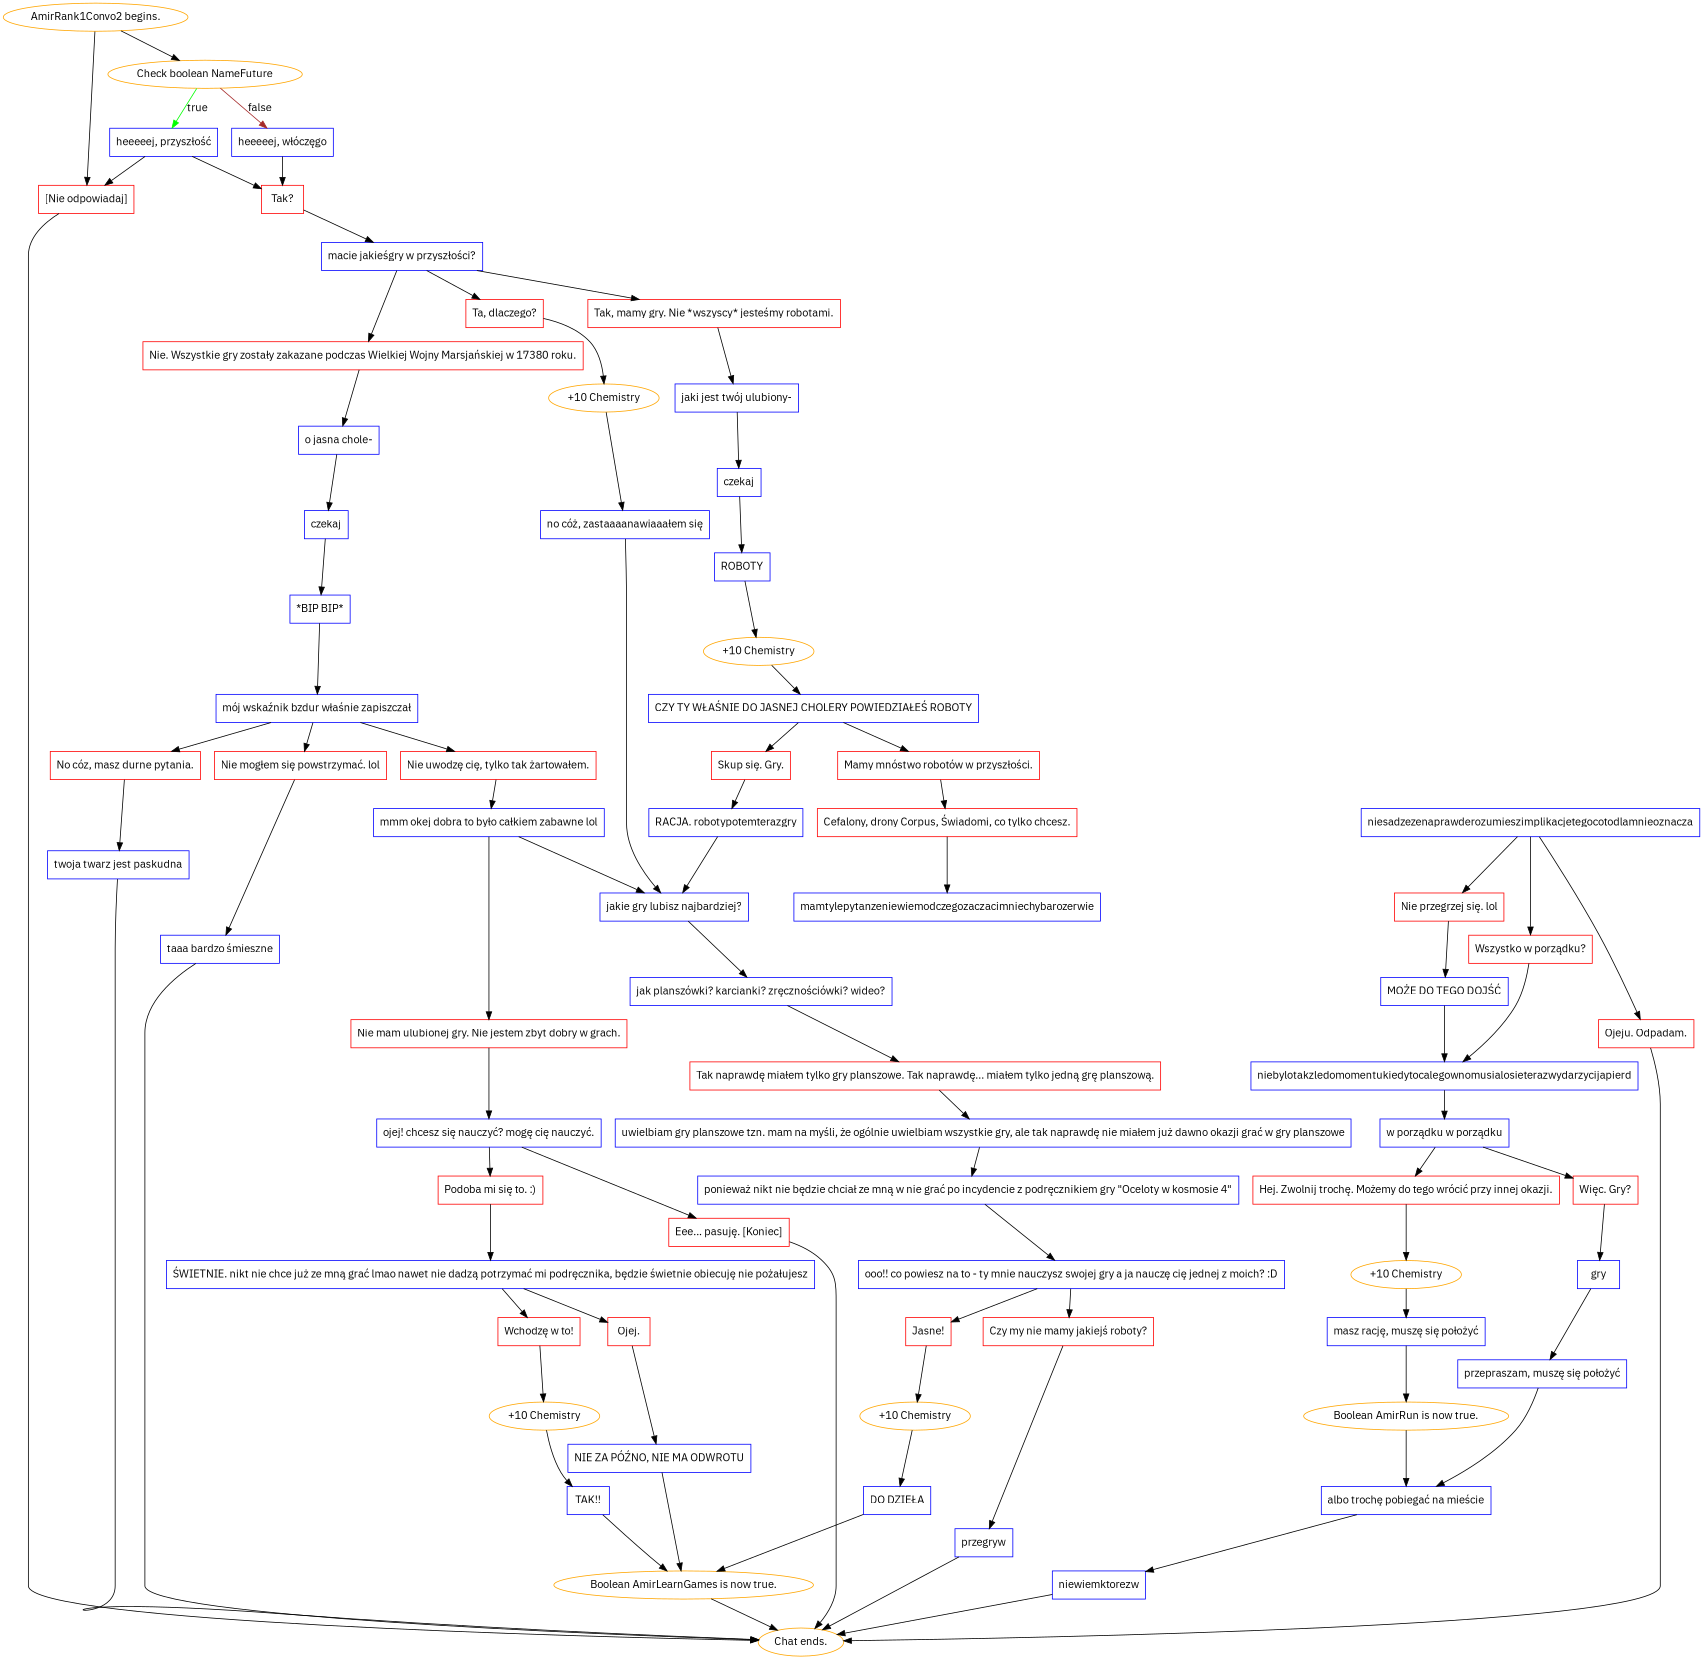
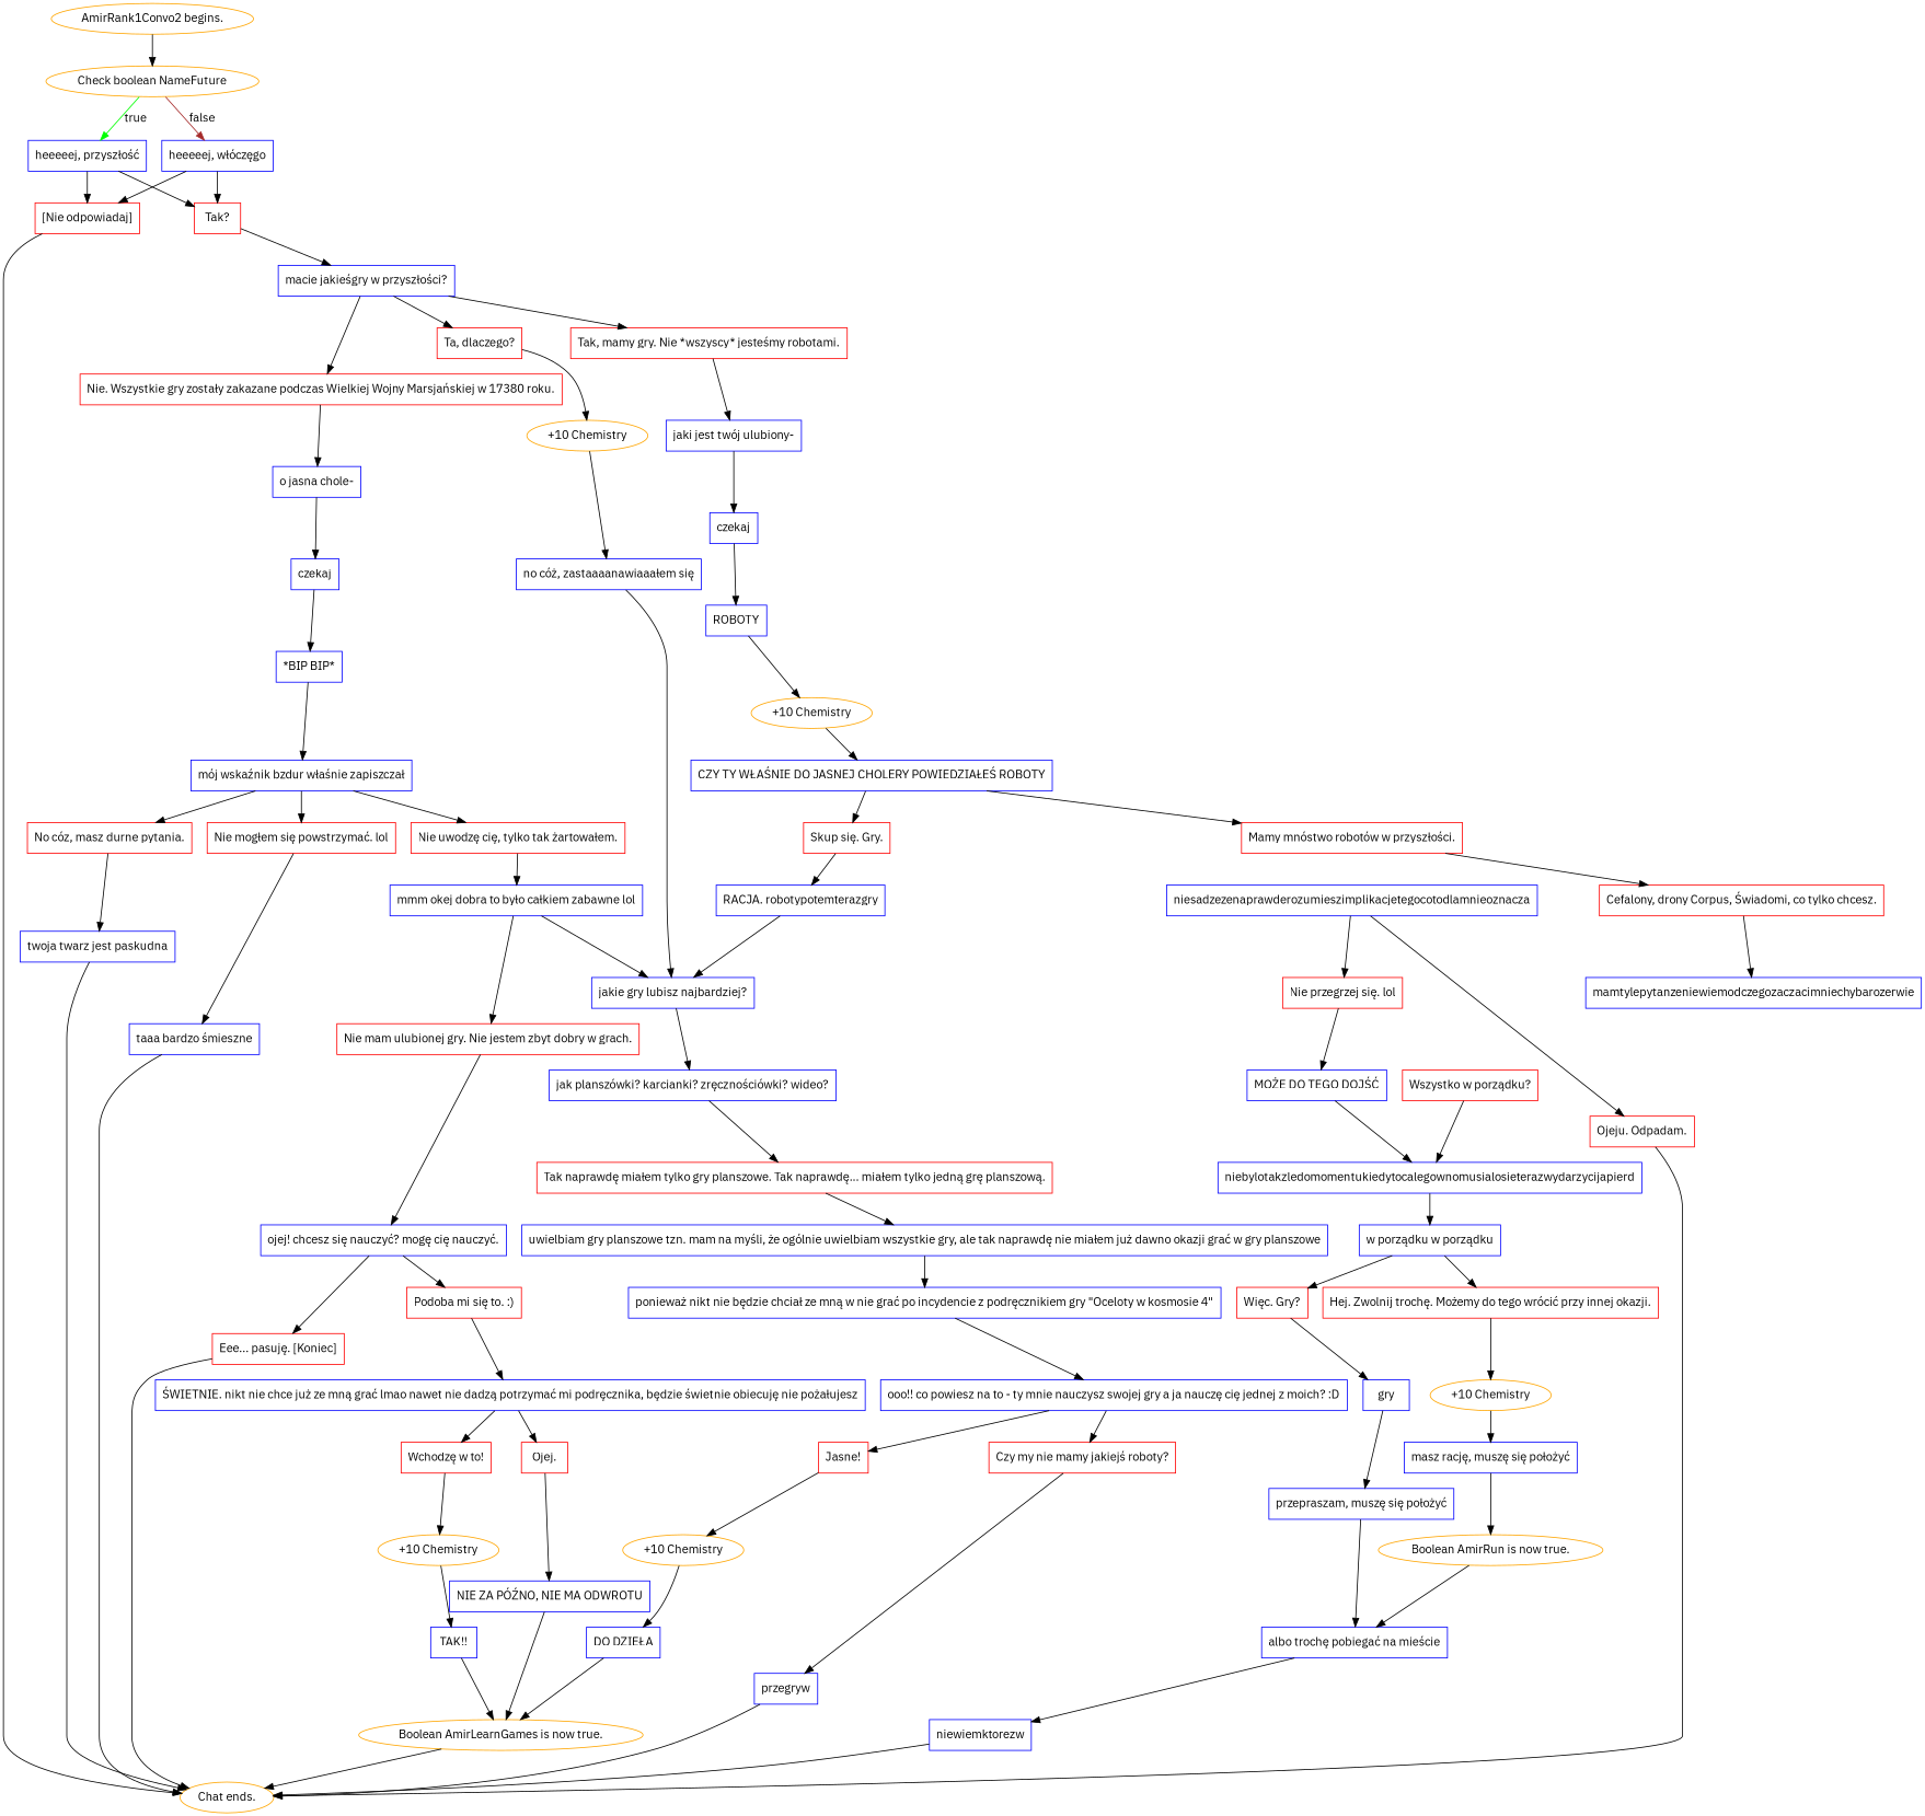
  digraph {
    fontname="IBM Plex Sans"
    node [color=blue fontname="IBM Plex Sans" shape=box]
    edge [fontname="IBM Plex Sans"]
    "AmirRank1Convo2 begins." [color=orange shape=""]
    n2 [color=orange label="Check boolean NameFuture" shape=""]
    n3 [label="heeeeej, przyszłość"]
    n4 [label="heeeeej, włóczęgo"]
    n5 [color=red label="Tak?"]
    n6 [color=red label="[Nie odpowiadaj]"]
    n7 [label="macie jakieśgry w przyszłości?"]
    "Chat ends." [color=orange shape=""]
    n9 [color=red label="Nie. Wszystkie gry zostały zakazane podczas Wielkiej Wojny Marsjańskiej w 17380 roku."]
    n10 [color=red label="Ta, dlaczego?"]
    n11 [color=red label="Tak, mamy gry. Nie *wszyscy* jesteśmy robotami."]
    n12 [label="o jasna chole-"]
    n13 [color=orange label="+10 Chemistry" shape=""]
    n14 [label="jaki jest twój ulubiony-"]
    n15 [label=czekaj]
    n16 [label="no cóż, zastaaaanawiaaałem się"]
    n17 [label=czekaj]
    n18 [label="*BIP BIP*"]
    n19 [label="jakie gry lubisz najbardziej?"]
    n20 [label=ROBOTY]
    n21 [label="mój wskaźnik bzdur właśnie zapiszczał"]
    n22 [label="jak planszówki? karcianki? zręcznościówki? wideo?"]
    n23 [color=orange label="+10 Chemistry" shape=""]
    n24 [color=red label="No cóz, masz durne pytania."]
    n25 [color=red label="Nie mogłem się powstrzymać. lol"]
    n26 [color=red label="Nie uwodzę cię, tylko tak żartowałem."]
    n27 [color=red label="Tak naprawdę miałem tylko gry planszowe. Tak naprawdę... miałem tylko jedną grę planszową."]
    n28 [label="CZY TY WŁAŚNIE DO JASNEJ CHOLERY POWIEDZIAŁEŚ ROBOTY"]
    n29 [label="twoja twarz jest paskudna"]
    n30 [label="taaa bardzo śmieszne"]
    n31 [label="mmm okej dobra to było całkiem zabawne lol"]
    n32 [label="uwielbiam gry planszowe tzn. mam na myśli, że ogólnie uwielbiam wszystkie gry, ale tak naprawdę nie miałem już dawno okazji grać w gry planszowe"]
    n33 [color=red label="Nie mam ulubionej gry. Nie jestem zbyt dobry w grach."]
    n34 [label="ojej! chcesz się nauczyć? mogę cię nauczyć."]
    n35 [color=red label="Skup się. Gry."]
    n36 [color=red label="Mamy mnóstwo robotów w przyszłości."]
    n37 [label="ponieważ nikt nie będzie chciał ze mną w nie grać po incydencie z podręcznikiem gry \"Oceloty w kosmosie 4\""]
    n38 [color=red label="Podoba mi się to. :)"]
    n39 [color=red label="Eee... pasuję. [Koniec]"]
    n40 [label="RACJA. robotypotemterazgry"]
    n41 [color=red label="Cefalony, drony Corpus, Świadomi, co tylko chcesz."]
    n42 [label="ooo!! co powiesz na to - ty mnie nauczysz swojej gry a ja nauczę cię jednej z moich? :D"]
    n43 [label="ŚWIETNIE. nikt nie chce już ze mną grać lmao nawet nie dadzą potrzymać mi podręcznika, będzie świetnie obiecuję nie pożałujesz"]
    n44 [label=mamtylepytanzeniewiemodczegozaczacimniechybarozerwie]
    n45 [color=red label="Jasne!"]
    n46 [color=red label="Czy my nie mamy jakiejś roboty?"]
    n47 [color=red label="Ojej."]
    n48 [color=red label="Wchodzę w to!"]
    n49 [color=orange label="+10 Chemistry" shape=""]
    n50 [label=przegryw]
    n51 [label="NIE ZA PÓŹNO, NIE MA ODWROTU"]
    n52 [color=orange label="+10 Chemistry" shape=""]
    n53 [label=niesadzezenaprawderozumieszimplikacjetegocotodlamnieoznacza]
    n54 [color=red label="Nie przegrzej się. lol"]
    n55 [color=red label="Wszystko w porządku?"]
    n56 [color=red label="Ojeju. Odpadam."]
    n57 [label="DO DZIEŁA"]
    n58 [color=orange label="Boolean AmirLearnGames is now true." shape=""]
    n59 [label="TAK!!"]
    n60 [label="MOŻE DO TEGO DOJŚĆ"]
    n61 [label=niebylotakzledomomentukiedytocalegownomusialosieterazwydarzycijapierd]
    n62 [label="w porządku w porządku"]
    n63 [color=red label="Więc. Gry?"]
    n64 [color=red label="Hej. Zwolnij trochę. Możemy do tego wrócić przy innej okazji."]
    n65 [label=gry]
    n66 [color=orange label="+10 Chemistry" shape=""]
    n67 [label="przepraszam, muszę się położyć"]
    n68 [label="masz rację, muszę się położyć"]
    n69 [label="albo trochę pobiegać na mieście"]
    n70 [color=orange label="Boolean AmirRun is now true." shape=""]
    n71 [label=niewiemktorezw]
    "AmirRank1Convo2 begins." -> n2
    n2 -> n3 [color=green label=true]
    n2 -> n4 [color=brown label=false]
    n3 -> n5
    n3 -> n6
    n4 -> n5
-   "AmirRank1Convo2 begins." -> n6
+   n4 -> n6
    n5 -> n7
    n6 -> "Chat ends."
    n7 -> n9
    n7 -> n10
    n7 -> n11
    n9 -> n12
    n10 -> n13
    n11 -> n14
    n12 -> n15
    n13 -> n16
    n14 -> n17
    n15 -> n18
    n16 -> n19
    n17 -> n20
    n18 -> n21
    n19 -> n22
    n20 -> n23
    n21 -> n24
    n21 -> n25
    n21 -> n26
    n22 -> n27
    n23 -> n28
    n24 -> n29
    n25 -> n30
    n26 -> n31
    n27 -> n32
    n28 -> n35
    n28 -> n36
    n29 -> "Chat ends."
    n30 -> "Chat ends."
    n31 -> n19
    n31 -> n33
    n32 -> n37
    n33 -> n34
    n34 -> n38
    n34 -> n39
    n35 -> n40
    n36 -> n41
    n37 -> n42
    n38 -> n43
    n39 -> "Chat ends."
    n40 -> n19
    n41 -> n44
    n42 -> n45
    n42 -> n46
    n43 -> n47
    n43 -> n48
    n45 -> n49
    n46 -> n50
    n47 -> n51
    n48 -> n52
    n49 -> n57
    n50 -> "Chat ends."
    n51 -> n58
    n52 -> n59
    n53 -> n54
-   n53 -> n55
    n53 -> n56
    n54 -> n60
    n55 -> n61
    n56 -> "Chat ends."
    n57 -> n58
    n58 -> "Chat ends."
    n59 -> n58
    n60 -> n61
    n61 -> n62
    n62 -> n63
    n62 -> n64
    n63 -> n65
    n64 -> n66
    n65 -> n67
    n66 -> n68
    n67 -> n69
    n68 -> n70
    n69 -> n71
    n70 -> n69
    n71 -> "Chat ends."
  }
